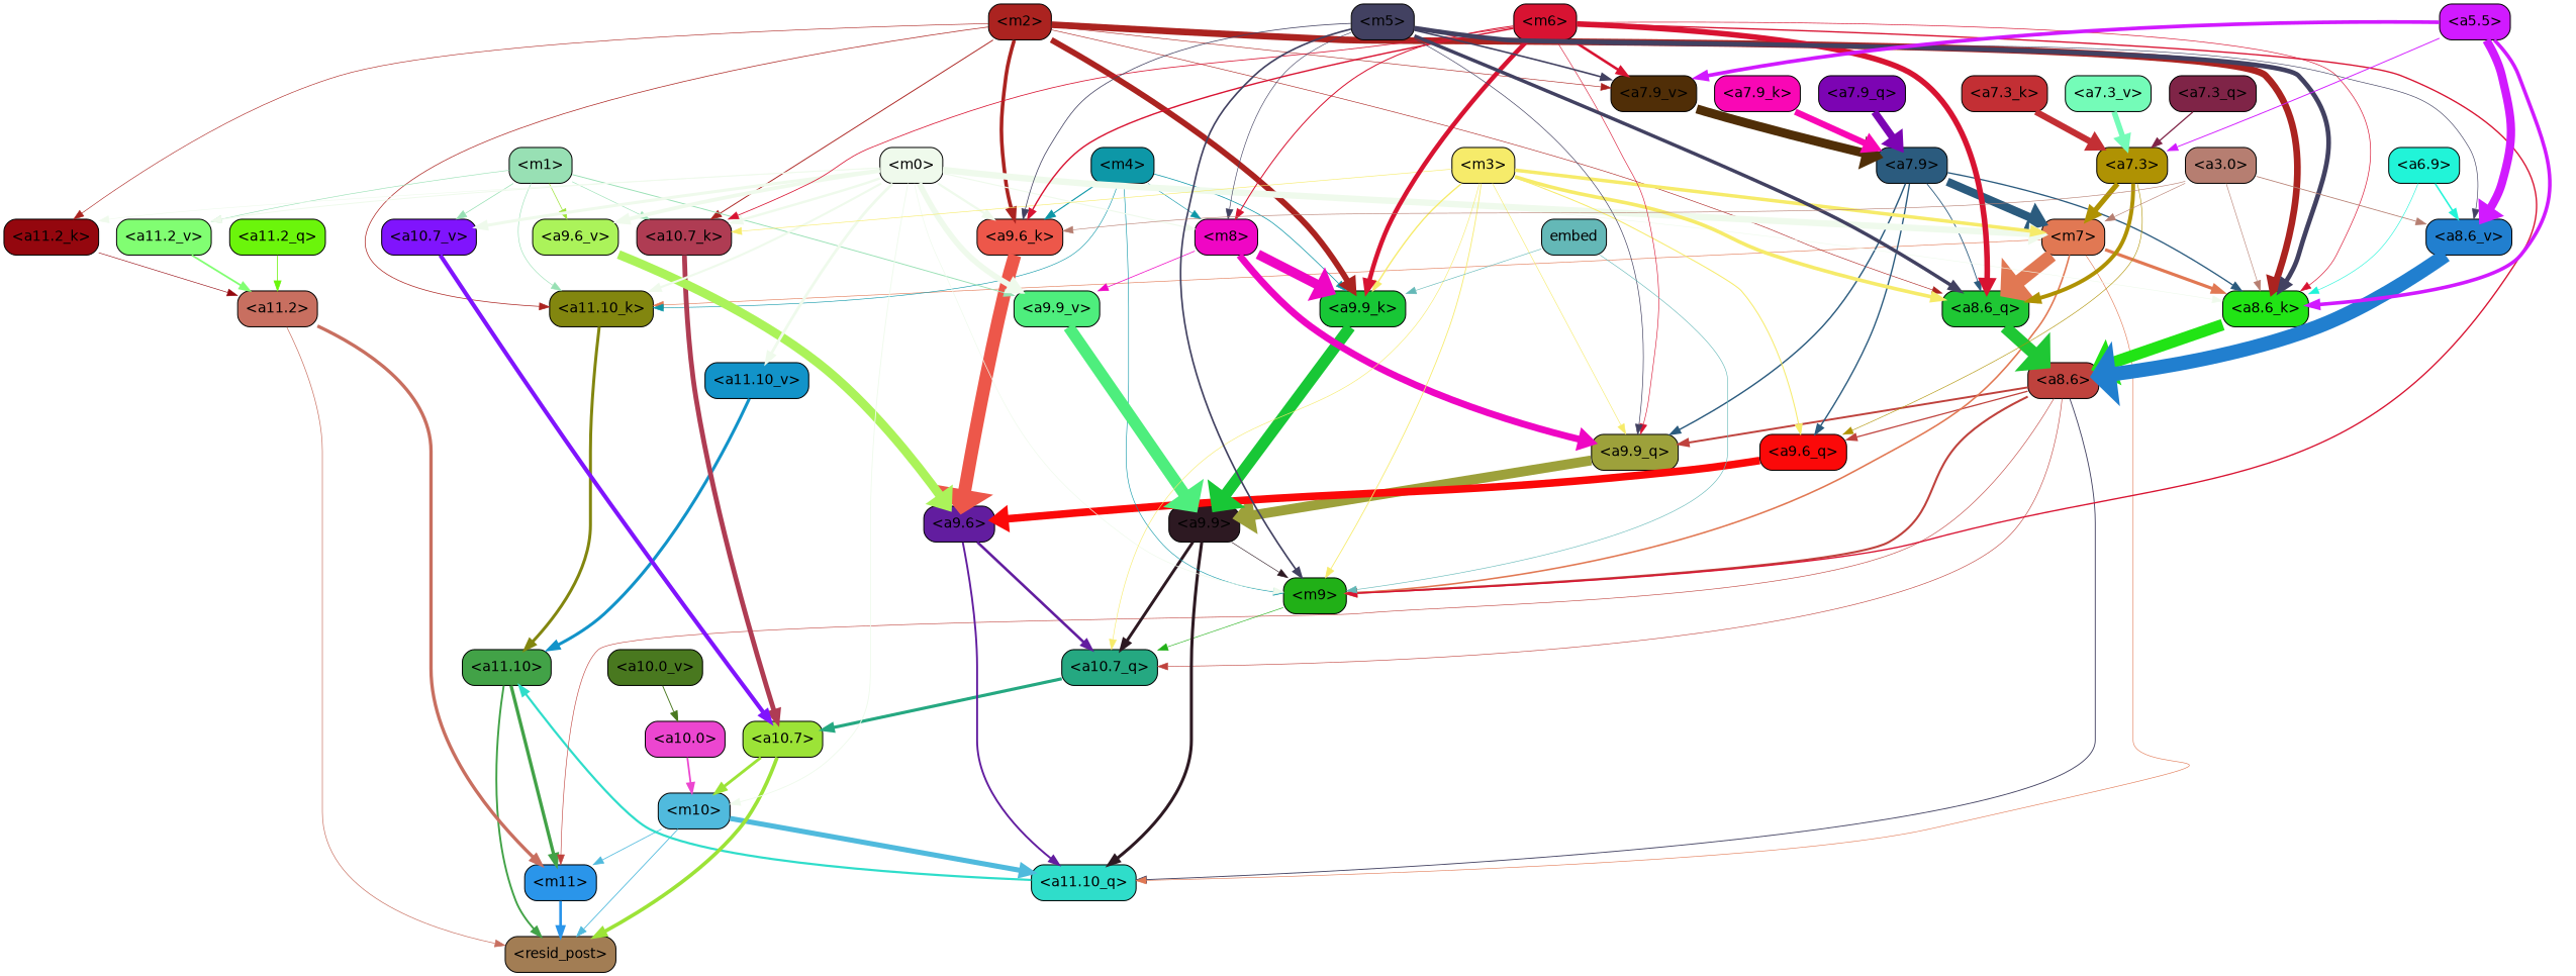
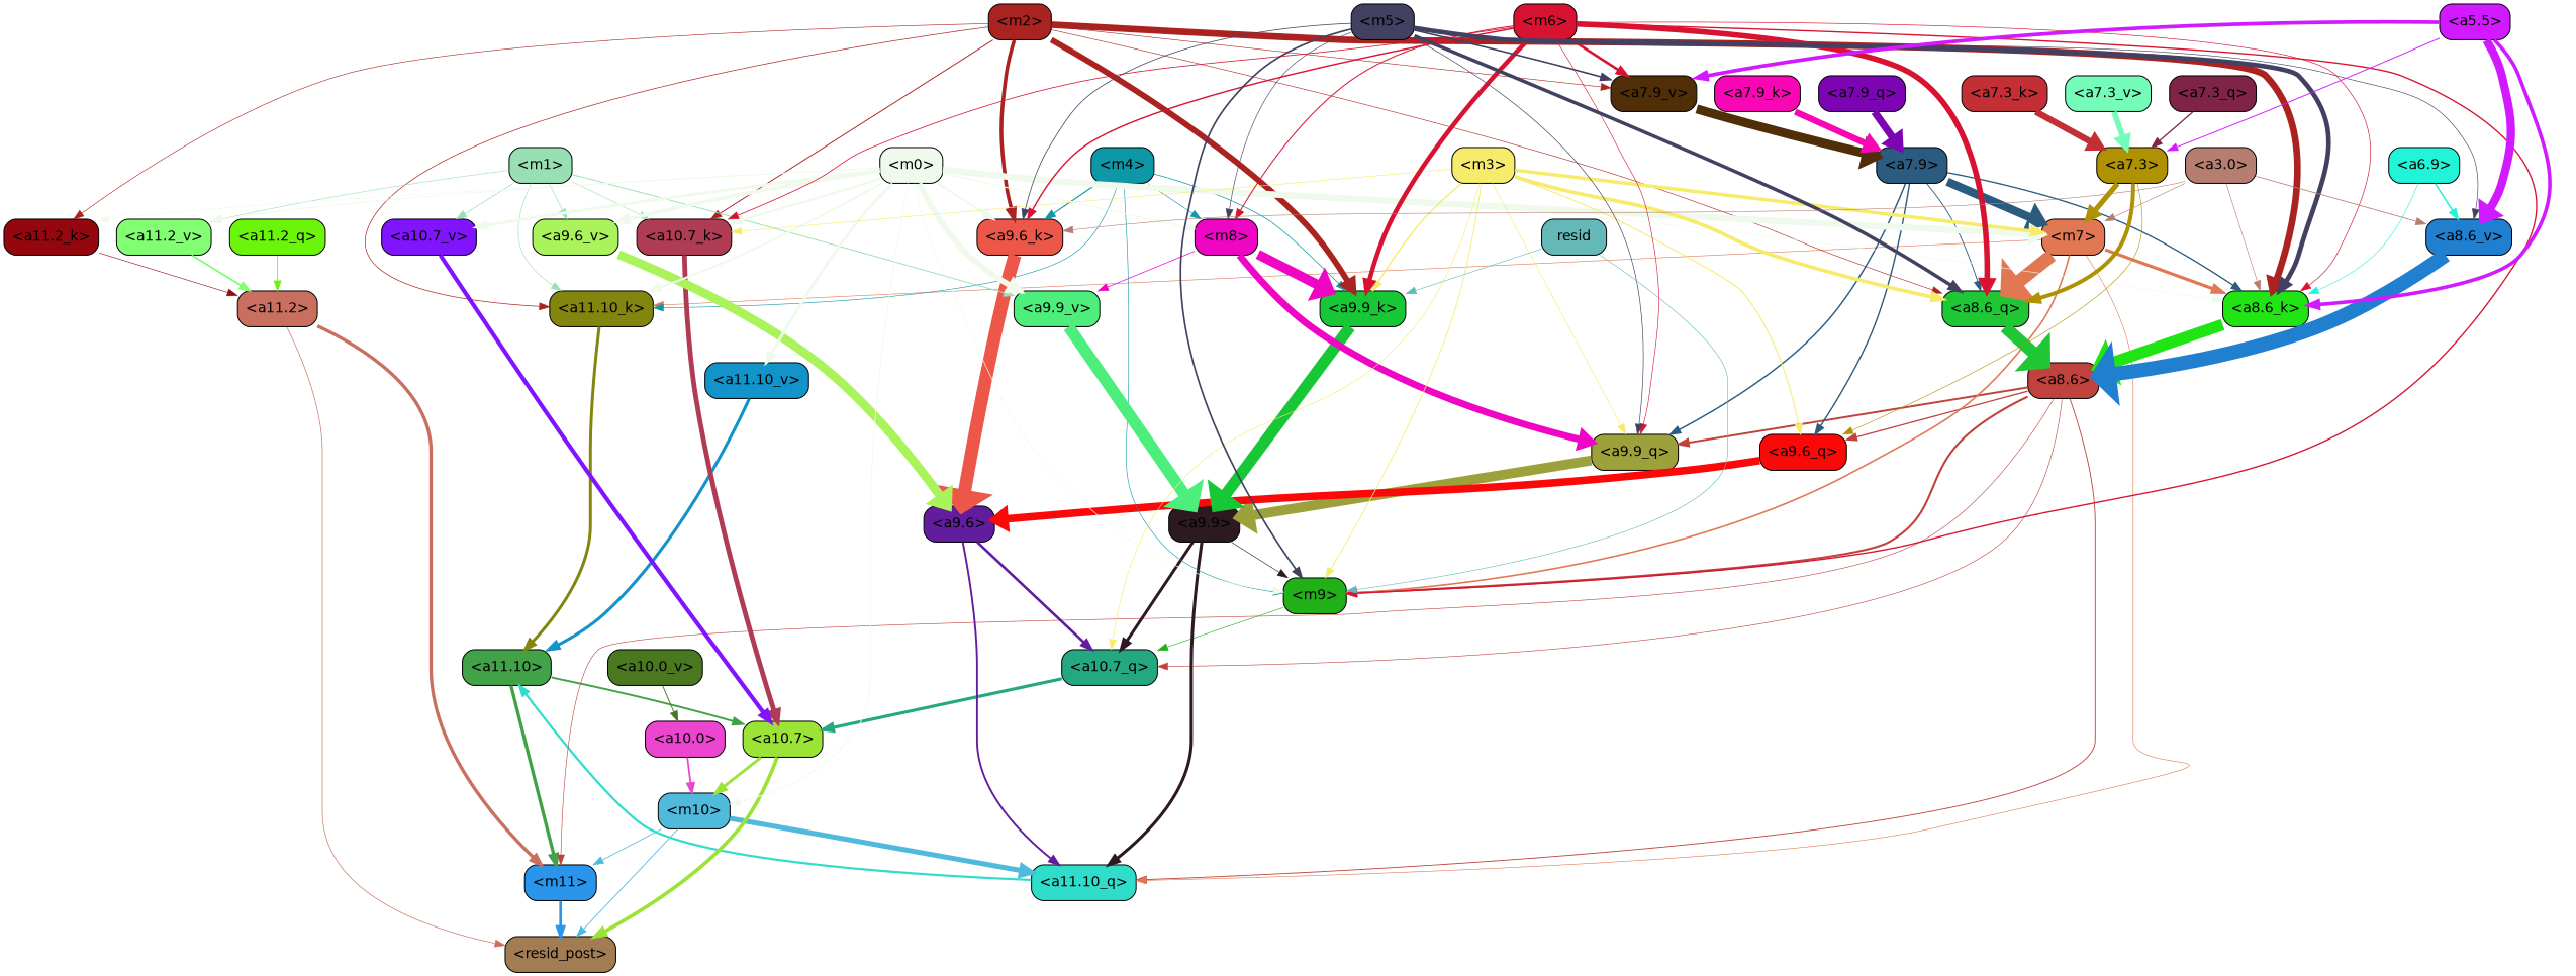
  strict digraph {
    splines=true
    node [color=black fontname=Helvetica shape=box style="filled, rounded"]
    edge [color="#effaec" penwidth=0.6]
    "<m11>" [fillcolor="#2a95ea"]
    "<resid_post>" [fillcolor="#a27d54"]
    "<a11.10>" [fillcolor="#42a247"]
    "<a11.2>" [fillcolor="#c86f60"]
    "<m10>" [fillcolor="#50badd"]
    "<a11.10_q>" [fillcolor="#2fddca"]
    "<a10.7>" [fillcolor="#9ce337"]
    "<a8.6>" [fillcolor="#bf423d"]
    "<m9>" [fillcolor="#21b017"]
    "<a10.7_q>" [fillcolor="#25a881"]
    "<a9.9_q>" [fillcolor="#9da13b"]
    "<a9.6_q>" [fillcolor="#fb0909"]
    "<a9.9>" [fillcolor="#2d1922"]
    "<a9.6>" [fillcolor="#621d9f"]
    "<a11.2_q>" [fillcolor="#6bf50b"]
    "<a11.10_k>" [fillcolor="#82860f"]
    "<a11.2_k>" [fillcolor="#94070e"]
    "<a11.10_v>" [fillcolor="#1293c9"]
    "<a11.2_v>" [fillcolor="#81fe72"]
    "<m7>" [fillcolor="#e17853"]
    "<a8.6_q>" [fillcolor="#1fc734"]
    "<a8.6_k>" [fillcolor="#21e415"]
    "<m4>" [fillcolor="#0d97a7"]
    "<a9.9_k>" [fillcolor="#18c736"]
    "<a9.6_k>" [fillcolor="#ed574a"]
    "<m8>" [fillcolor="#ef06c4"]
    "<a9.9_v>" [fillcolor="#4eee7d"]
    "<m2>" [fillcolor="#ab2320"]
    "<a10.7_k>" [fillcolor="#af3c53"]
    "<a7.9_v>" [fillcolor="#502e07"]
    "<a7.9>" [fillcolor="#2b5b7e"]
    "<m1>" [fillcolor="#98e0b4"]
    "<a10.7_v>" [fillcolor="#8014fd"]
    "<a9.6_v>" [fillcolor="#abf35a"]
    "<m0>" [fillcolor="#effaec"]
    "<a10.0>" [fillcolor="#ec46d0"]
    "<a10.0_v>" [fillcolor="#49781f"]
    "<m3>" [fillcolor="#f6eb6a"]
    "<m6>" [fillcolor="#d81332"]
    "<m5>" [fillcolor="#424161"]
    "<a8.6_v>" [fillcolor="#217fcf"]
-   embed [fillcolor="#64b8b7"]
+   embed [fillcolor="#64b8b7" label=resid]
    "<a7.3>" [fillcolor="#af9203"]
    "<a3.0>" [fillcolor="#b67e71"]
    "<a6.9>" [fillcolor="#21f4d8"]
    "<a5.5>" [fillcolor="#d11aff"]
    "<a7.9_q>" [fillcolor="#7c04b3"]
    "<a7.3_q>" [fillcolor="#7f2447"]
    "<a7.9_k>" [fillcolor="#f907b5"]
    "<a7.3_k>" [fillcolor="#c32f34"]
    "<a7.3_v>" [fillcolor="#74fcb8"]
    "<m11>" -> "<resid_post>" [color="#2a95ea" penwidth=2.702841281890869]
    "<a11.10>" -> "<m11>" [color="#42a247" penwidth=3.3565988540649414]
-   "<a11.10>" -> "<resid_post>" [color="#42a247" penwidth=1.9347846508026123]
+   "<a11.10>" -> "<a10.7>" [color="#42a247" penwidth=1.9347846508026123]
    "<a11.2>" -> "<m11>" [color="#c86f60" penwidth=3.357710838317871]
    "<a11.2>" -> "<resid_post>" [color="#c86f60" penwidth=0.6756799221038818]
    "<m10>" -> "<m11>" [color="#50badd" penwidth=0.7995781898498535]
    "<m10>" -> "<resid_post>" [color="#50badd" penwidth=0.84842848777771]
    "<m10>" -> "<a11.10_q>" [color="#50badd" penwidth=5.131217956542969]
    "<a11.10_q>" -> "<a11.10>" [color="#2fddca" penwidth=2.230653762817383]
    "<a10.7>" -> "<resid_post>" [color="#9ce337" penwidth=3.701959013938904]
    "<a10.7>" -> "<m10>" [color="#9ce337" penwidth=2.9233598709106445]
    "<a8.6>" -> "<m11>" [color="#bf423d"]
-   "<a8.6>" -> "<a11.10_q>" [color="#424161" penwidth=0.8920164108276367]
+   "<a8.6>" -> "<a11.10_q>" [color="#bf423d" penwidth=0.8920164108276367]
    "<a8.6>" -> "<m9>" [color="#bf423d" penwidth=2.0895538330078125]
    "<a8.6>" -> "<a10.7_q>" [color="#bf423d"]
    "<a8.6>" -> "<a9.9_q>" [color="#bf423d" penwidth=1.9669651985168457]
    "<a8.6>" -> "<a9.6_q>" [color="#bf423d" penwidth=1.2784099578857422]
    "<m9>" -> "<a10.7_q>" [color="#21b017"]
    "<a10.7_q>" -> "<a10.7>" [color="#25a881" penwidth=3.1667375564575195]
    "<a9.9_q>" -> "<a9.9>" [color="#9da13b" penwidth=9.939762115478516]
    "<a9.6_q>" -> "<a9.6>" [color="#fb0909" penwidth=7.661715507507324]
    "<a9.9>" -> "<a11.10_q>" [color="#2d1922" penwidth=3.086172103881836]
    "<a9.9>" -> "<m9>" [color="#2d1922"]
    "<a9.9>" -> "<a10.7_q>" [color="#2d1922" penwidth=2.9829912185668945]
    "<a9.6>" -> "<a11.10_q>" [color="#621d9f" penwidth=1.9188203811645508]
    "<a9.6>" -> "<a10.7_q>" [color="#621d9f" penwidth=2.6223926544189453]
    "<a11.2_q>" -> "<a11.2>" [color="#6bf50b" penwidth=0.7805061340332031]
    "<a11.10_k>" -> "<a11.10>" [color="#82860f" penwidth=3.010073661804199]
    "<a11.2_k>" -> "<a11.2>" [color="#94070e"]
    "<a11.10_v>" -> "<a11.10>" [color="#1293c9" penwidth=3.0961761474609375]
    "<a11.2_v>" -> "<a11.2>" [color="#81fe72" penwidth=1.7951231002807617]
    "<m7>" -> "<a11.10_q>" [color="#e17853"]
    "<m7>" -> "<m9>" [color="#e17853" penwidth=1.602376937866211]
    "<m7>" -> "<a11.10_k>" [color="#e17853"]
    "<m7>" -> "<a8.6_q>" [color="#e17853" penwidth=13.241378784179688]
    "<m7>" -> "<a8.6_k>" [color="#e17853" penwidth=3.1968326568603516]
    "<a8.6_q>" -> "<a8.6>" [color="#1fc734" penwidth=12.358373165130615]
    "<a8.6_k>" -> "<a8.6>" [color="#21e415" penwidth=11.655789375305176]
    "<m4>" -> "<m9>" [color="#0d97a7"]
    "<m4>" -> "<a11.10_k>" [color="#0d97a7"]
    "<m4>" -> "<a9.9_k>" [color="#0d97a7" penwidth=0.7440586090087891]
    "<m4>" -> "<a9.6_k>" [color="#0d97a7" penwidth=1.1381549835205078]
    "<m4>" -> "<m8>" [color="#0d97a7"]
    "<a9.9_k>" -> "<a9.9>" [color="#18c736" penwidth=11.399191856384277]
    "<a9.6_k>" -> "<a9.6>" [color="#ed574a" penwidth=13.081165313720703]
    "<m8>" -> "<a9.9_q>" [color="#ef06c4" penwidth=6.900845050811768]
    "<m8>" -> "<a9.9_k>" [color="#ef06c4" penwidth=9.720273971557617]
    "<m8>" -> "<a9.9_v>" [color="#ef06c4" penwidth=0.7325820922851562]
    "<a9.9_v>" -> "<a9.9>" [color="#4eee7d" penwidth=11.790493965148926]
    "<m2>" -> "<a11.10_k>" [color="#ab2320" penwidth=0.7053709030151367]
    "<m2>" -> "<a11.2_k>" [color="#ab2320"]
    "<m2>" -> "<a8.6_q>" [color="#ab2320"]
    "<m2>" -> "<a8.6_k>" [color="#ab2320" penwidth=6.741854667663574]
    "<m2>" -> "<a9.9_k>" [color="#ab2320" penwidth=5.899354457855225]
    "<m2>" -> "<a9.6_k>" [color="#ab2320" penwidth=3.641721725463867]
    "<m2>" -> "<a10.7_k>" [color="#ab2320" penwidth=0.9458351135253906]
    "<m2>" -> "<a7.9_v>" [color="#ab2320"]
    "<a10.7_k>" -> "<a10.7>" [color="#af3c53" penwidth=4.86921501159668]
    "<a7.9_v>" -> "<a7.9>" [color="#502e07" penwidth=9.050997257232666]
    "<a7.9>" -> "<a9.9_q>" [color="#2b5b7e" penwidth=1.4397644996643066]
    "<a7.9>" -> "<a9.6_q>" [color="#2b5b7e" penwidth=1.3931035995483398]
    "<a7.9>" -> "<m7>" [color="#2b5b7e" penwidth=8.380303382873535]
    "<a7.9>" -> "<a8.6_q>" [color="#2b5b7e" penwidth=0.8684206008911133]
    "<a7.9>" -> "<a8.6_k>" [color="#2b5b7e" penwidth=1.3346061706542969]
    "<m1>" -> "<a11.10_k>" [color="#98e0b4"]
    "<m1>" -> "<a11.2_v>" [color="#98e0b4"]
    "<m1>" -> "<a9.9_v>" [color="#98e0b4" penwidth=0.9372577667236328]
    "<m1>" -> "<a10.7_k>" [color="#98e0b4"]
    "<m1>" -> "<a10.7_v>" [color="#98e0b4" penwidth=0.7276821136474609]
-   "<m1>" -> "<a9.6_v>" [color="#9ce337" penwidth=0.6895580291748047]
+   "<m1>" -> "<a9.6_v>" [color="#98e0b4" penwidth=0.6895580291748047]
    "<a10.7_v>" -> "<a10.7>" [color="#8014fd" penwidth=4.189113616943359]
    "<a9.6_v>" -> "<a9.6>" [color="#abf35a" penwidth=8.907938003540039]
    "<m0>" -> "<m10>" [penwidth=0.9029474258422852]
    "<m0>" -> "<m9>" [penwidth=0.6837482452392578]
    "<m0>" -> "<a11.10_k>" [penwidth=2.144052505493164]
    "<m0>" -> "<a11.2_k>" [penwidth=0.6134786605834961]
    "<m0>" -> "<a11.10_v>" [penwidth=2.813839912414551]
    "<m0>" -> "<a11.2_v>" [penwidth=0.9900531768798828]
    "<m0>" -> "<m7>" [penwidth=6.471525192260742]
    "<m0>" -> "<a8.6_k>"
    "<m0>" -> "<a9.6_k>" [penwidth=2.3033218383789062]
    "<m0>" -> "<m8>" [penwidth=1.1439266204833984]
    "<m0>" -> "<a9.9_v>" [penwidth=5.749459266662598]
    "<m0>" -> "<a10.7_k>" [penwidth=2.4311294555664062]
    "<m0>" -> "<a10.7_v>" [penwidth=3.061185836791992]
    "<m0>" -> "<a9.6_v>" [penwidth=3.8124656677246094]
    "<a10.0>" -> "<m10>" [color="#ec46d0" penwidth=1.7953290939331055]
    "<a10.0_v>" -> "<a10.0>" [color="#49781f" penwidth=0.9297943115234375]
    "<m3>" -> "<m9>" [color="#f6eb6a" penwidth=0.8340511322021484]
    "<m3>" -> "<a10.7_q>" [color="#f6eb6a"]
    "<m3>" -> "<a9.9_q>" [color="#f6eb6a"]
    "<m3>" -> "<a9.6_q>" [color="#f6eb6a" penwidth=1.023146629333496]
    "<m3>" -> "<m7>" [color="#f6eb6a" penwidth=3.516108512878418]
    "<m3>" -> "<a8.6_q>" [color="#f6eb6a" penwidth=3.662356376647949]
    "<m3>" -> "<a9.9_k>" [color="#f6eb6a" penwidth=1.3686113357543945]
    "<m3>" -> "<a10.7_k>" [color="#f6eb6a"]
    "<m6>" -> "<m9>" [color="#d81332" penwidth=1.3627052307128906]
    "<m6>" -> "<a9.9_q>" [color="#d81332"]
    "<m6>" -> "<a8.6_q>" [color="#d81332" penwidth=5.633528709411621]
    "<m6>" -> "<a8.6_k>" [color="#d81332" penwidth=0.6571521759033203]
    "<m6>" -> "<a9.9_k>" [color="#d81332" penwidth=4.531258583068848]
    "<m6>" -> "<a9.6_k>" [color="#d81332" penwidth=1.4181280136108398]
    "<m6>" -> "<m8>" [color="#d81332" penwidth=1.0155630111694336]
    "<m6>" -> "<a10.7_k>" [color="#d81332" penwidth=0.7860317230224609]
    "<m6>" -> "<a7.9_v>" [color="#d81332" penwidth=2.60457706451416]
    "<m5>" -> "<m9>" [color="#424161" penwidth=1.681243896484375]
    "<m5>" -> "<a9.9_q>" [color="#424161" penwidth=0.6613569259643555]
    "<m5>" -> "<a8.6_q>" [color="#424161" penwidth=3.4897823333740234]
    "<m5>" -> "<a8.6_k>" [color="#424161" penwidth=4.6982269287109375]
    "<m5>" -> "<a9.6_k>" [color="#424161" penwidth=0.758631706237793]
    "<m5>" -> "<m8>" [color="#424161" penwidth=0.6134414672851562]
    "<m5>" -> "<a7.9_v>" [color="#424161" penwidth=1.6009464263916016]
    "<m5>" -> "<a8.6_v>" [color="#424161" penwidth=0.6290683746337891]
    "<a8.6_v>" -> "<a8.6>" [color="#217fcf" penwidth=14.296124935150146]
    embed -> "<m9>" [color="#64b8b7"]
    embed -> "<a9.9_k>" [color="#64b8b7"]
    "<a7.3>" -> "<a9.6_q>" [color="#af9203"]
    "<a7.3>" -> "<m7>" [color="#af9203" penwidth=5.218400001525879]
    "<a7.3>" -> "<a8.6_q>" [color="#af9203" penwidth=3.9724788665771484]
    "<a3.0>" -> "<m7>" [color="#b67e71"]
    "<a3.0>" -> "<a8.6_k>" [color="#b67e71"]
    "<a3.0>" -> "<a9.6_k>" [color="#b67e71"]
    "<a3.0>" -> "<a8.6_v>" [color="#b67e71" penwidth=0.8148288726806641]
    "<a6.9>" -> "<a8.6_k>" [color="#21f4d8"]
    "<a6.9>" -> "<a8.6_v>" [color="#21f4d8" penwidth=1.563425064086914]
    "<a5.5>" -> "<a8.6_k>" [color="#d11aff" penwidth=3.608060836791992]
    "<a5.5>" -> "<a7.9_v>" [color="#d11aff" penwidth=3.7341604232788086]
    "<a5.5>" -> "<a8.6_v>" [color="#d11aff" penwidth=8.398509979248047]
    "<a5.5>" -> "<a7.3>" [color="#d11aff" penwidth=0.94769287109375]
    "<a7.9_q>" -> "<a7.9>" [color="#7c04b3" penwidth=7.43217658996582]
    "<a7.3_q>" -> "<a7.3>" [color="#7f2447" penwidth=1.2839345932006836]
    "<a7.9_k>" -> "<a7.9>" [color="#f907b5" penwidth=6.416324615478516]
    "<a7.3_k>" -> "<a7.3>" [color="#c32f34" penwidth=6.420154571533203]
    "<a7.3_v>" -> "<a7.3>" [color="#74fcb8" penwidth=5.585755348205566]
  }
